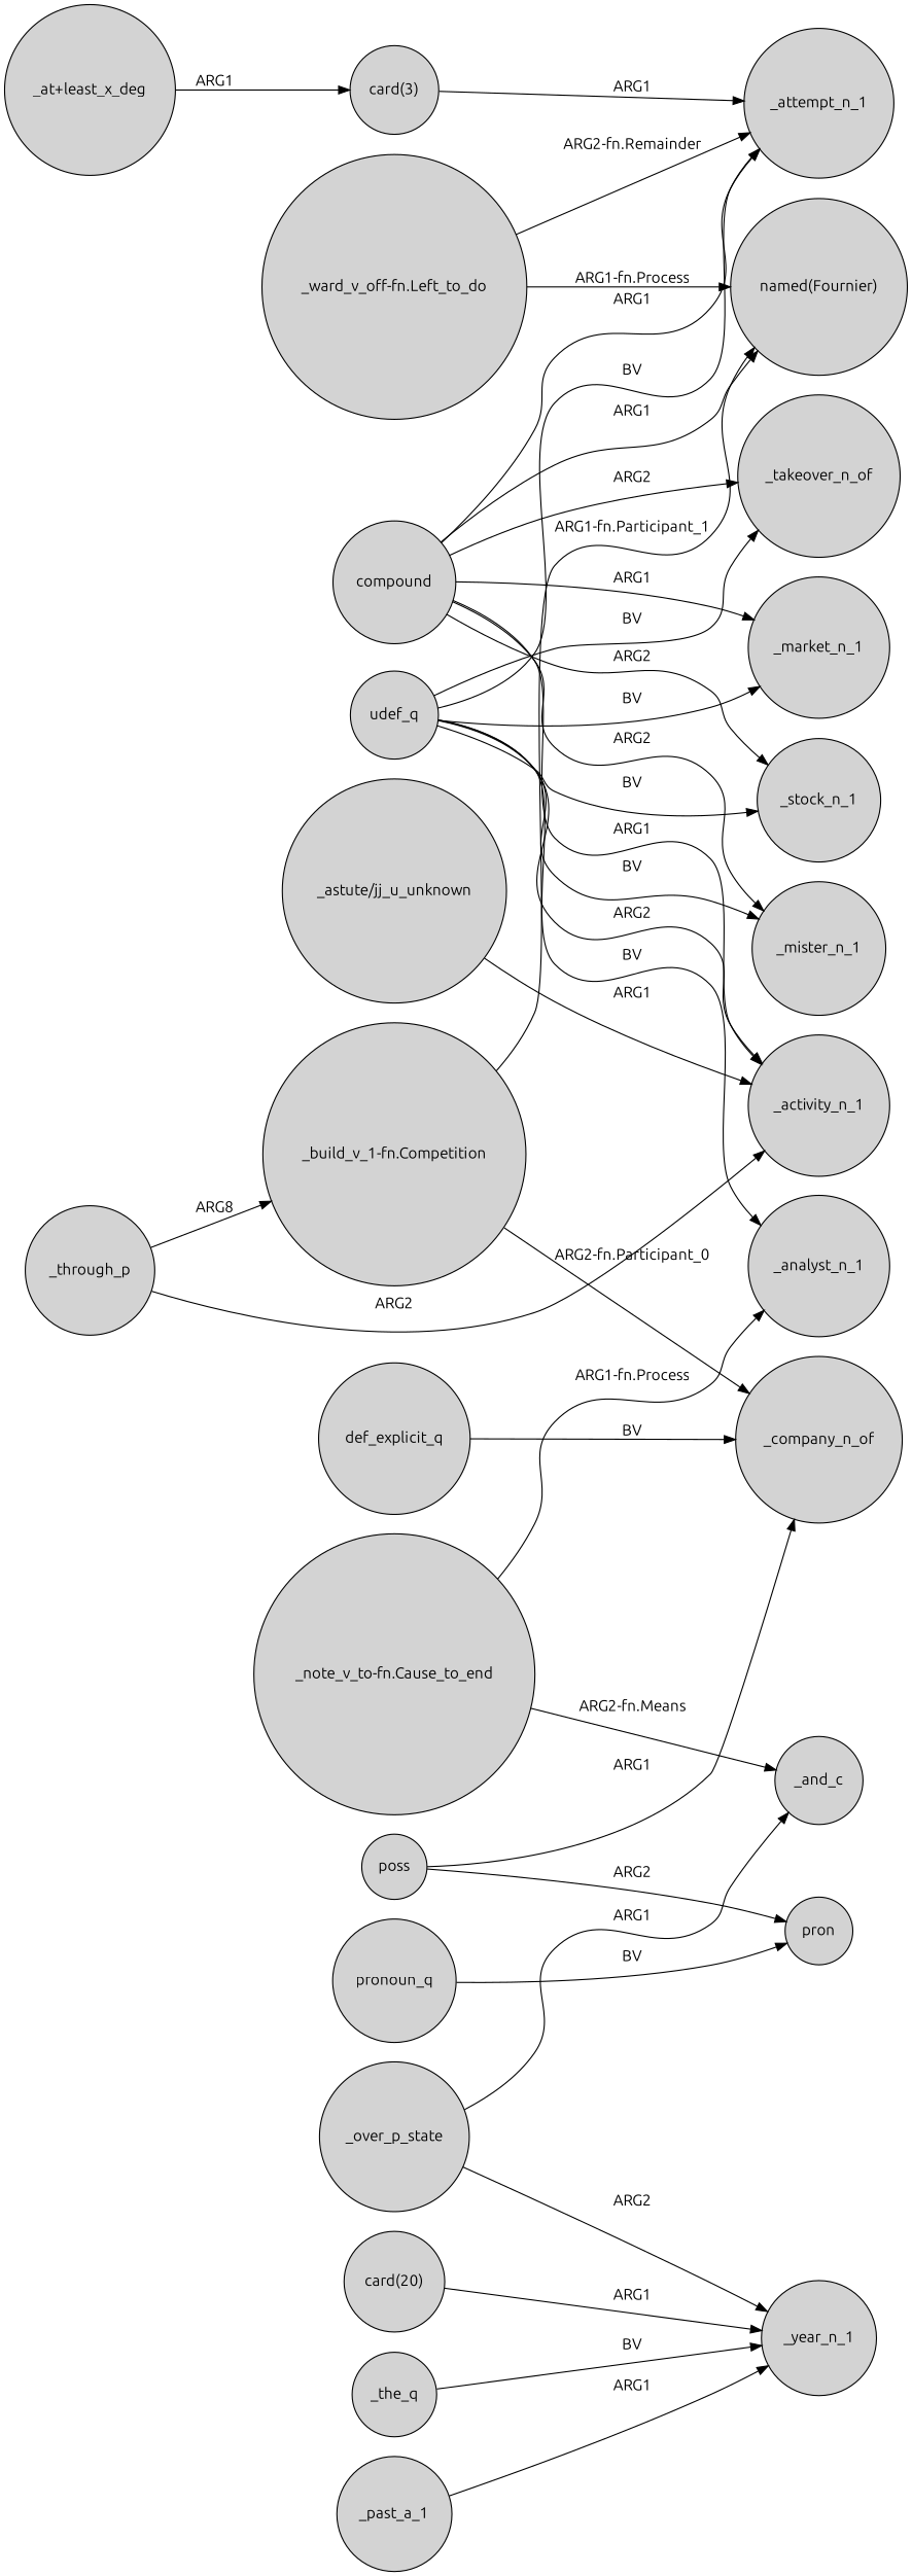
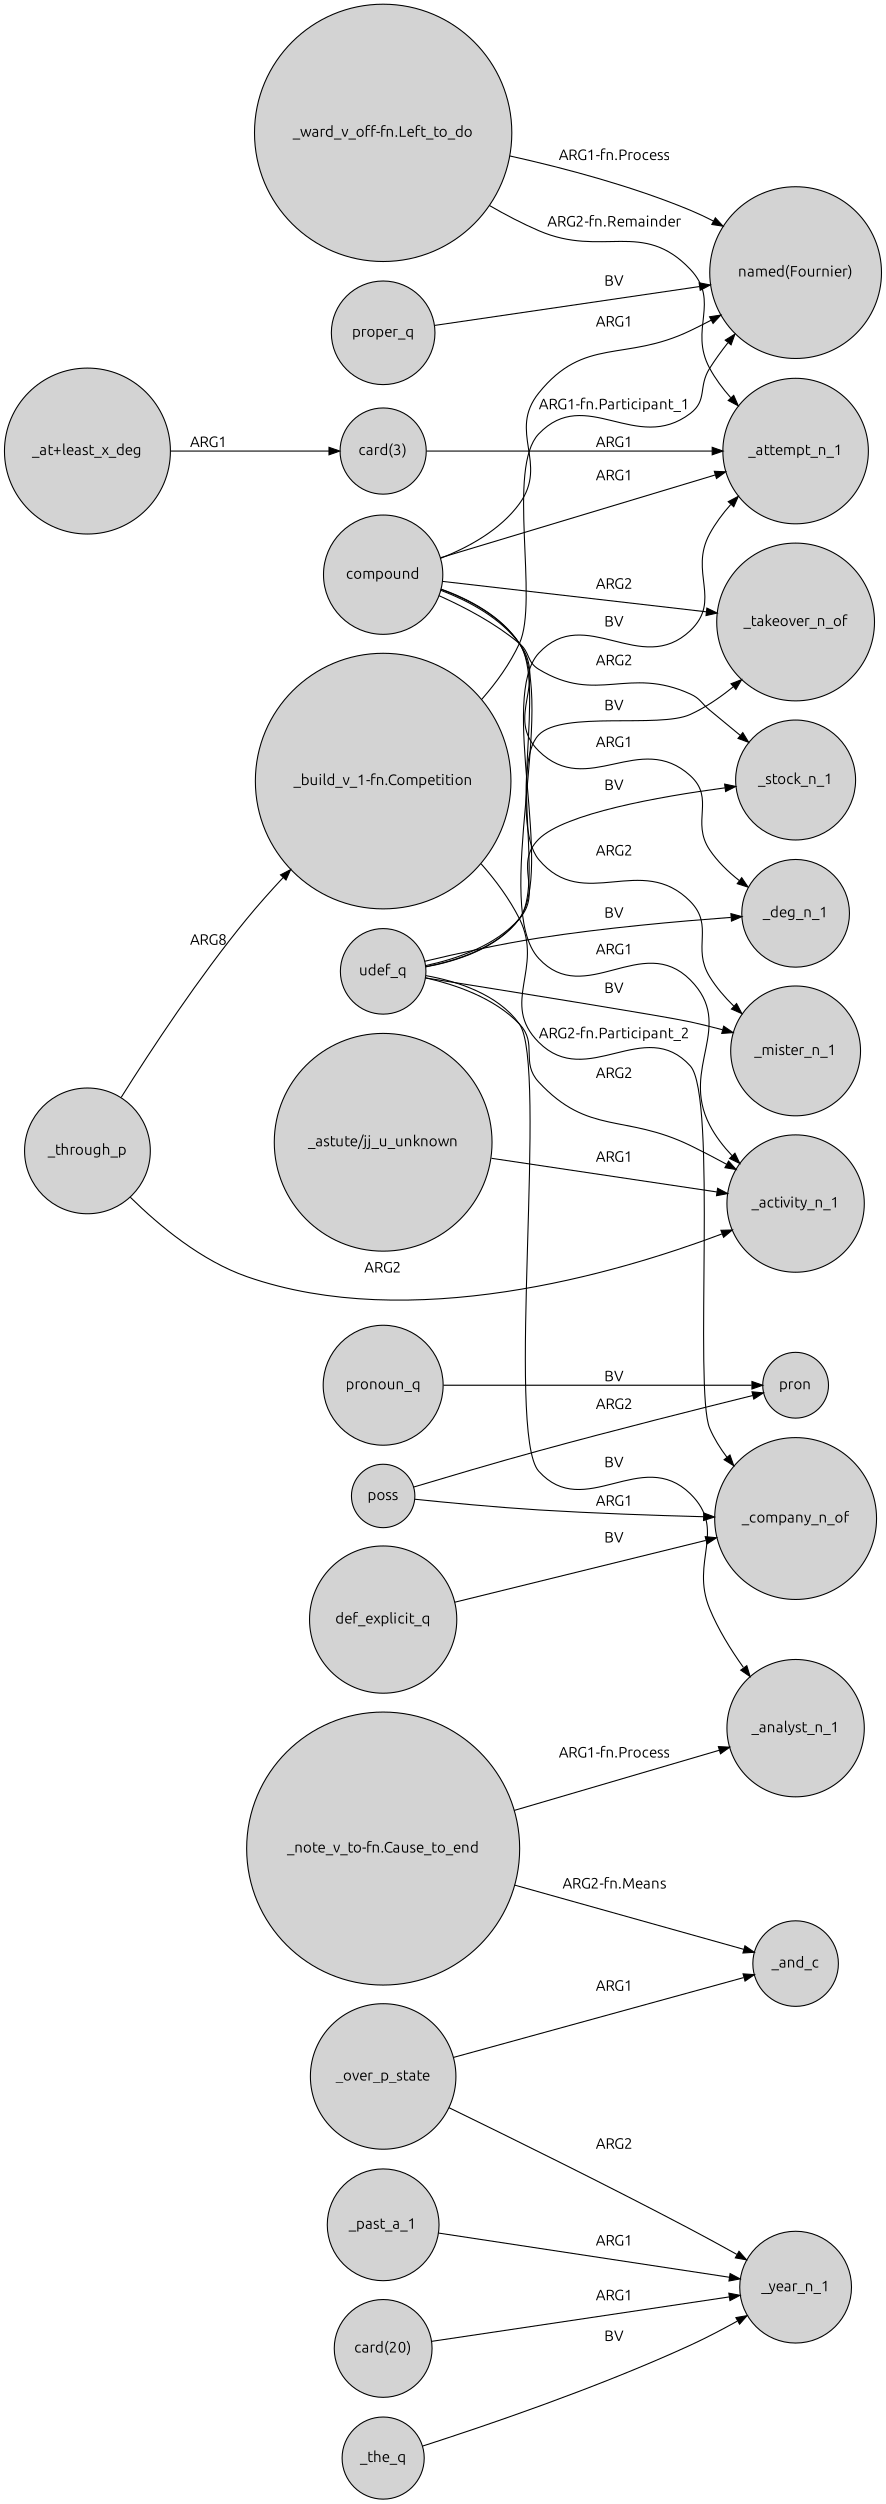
  digraph {
    fontname=Ubuntu
    rankdir=LR
    node [fontname=Ubuntu shape=circle style=filled]
    edge [fontname=Ubuntu]
    udef_q
-   _market_n_1
+   _market_n_1 [label=_deg_n_1]
    _mister_n_1
    _analyst_n_1
    _attempt_n_1
    _takeover_n_of
    _stock_n_1
    _activity_n_1
    compound
    "named(Fournier)"
+   proper_q
    "_note_v_to-fn.Cause_to_end"
    _and_c
    _over_p_state
    _year_n_1
    _through_p
    "_build_v_1-fn.Competition"
    _company_n_of
    pronoun_q
    pron
    poss
    "card(20)"
    _the_q
    "_ward_v_off-fn.Left_to_do"
    "_astute/jj_u_unknown"
    _past_a_1
    "_at+least_x_deg"
    "card(3)"
    def_explicit_q
    udef_q -> _market_n_1 [label=BV]
    udef_q -> _mister_n_1 [label=BV]
    udef_q -> _analyst_n_1 [label=BV]
    udef_q -> _attempt_n_1 [label=BV]
    udef_q -> _takeover_n_of [label=BV]
    udef_q -> _stock_n_1 [label=BV]
    udef_q -> _activity_n_1 [label=ARG2]
    compound -> _market_n_1 [label=ARG1]
    compound -> _mister_n_1 [label=ARG2]
    compound -> _attempt_n_1 [label=ARG1]
    compound -> _takeover_n_of [label=ARG2]
    compound -> _stock_n_1 [label=ARG2]
    compound -> _activity_n_1 [label=ARG1]
    compound -> "named(Fournier)" [label=ARG1]
+   proper_q -> "named(Fournier)" [label=BV]
    "_note_v_to-fn.Cause_to_end" -> _analyst_n_1 [label="ARG1-fn.Process"]
    "_note_v_to-fn.Cause_to_end" -> _and_c [label="ARG2-fn.Means"]
    _over_p_state -> _and_c [label=ARG1]
    _over_p_state -> _year_n_1 [label=ARG2]
    _through_p -> _activity_n_1 [label=ARG2]
    _through_p -> "_build_v_1-fn.Competition" [label=ARG8]
    "_build_v_1-fn.Competition" -> "named(Fournier)" [label="ARG1-fn.Participant_1"]
-   "_build_v_1-fn.Competition" -> _company_n_of [label="ARG2-fn.Participant_0"]
+   "_build_v_1-fn.Competition" -> _company_n_of [label="ARG2-fn.Participant_2"]
    pronoun_q -> pron [label=BV]
    poss -> _company_n_of [label=ARG1]
    poss -> pron [label=ARG2]
    "card(20)" -> _year_n_1 [label=ARG1]
    _the_q -> _year_n_1 [label=BV]
    "_ward_v_off-fn.Left_to_do" -> _attempt_n_1 [label="ARG2-fn.Remainder"]
    "_ward_v_off-fn.Left_to_do" -> "named(Fournier)" [label="ARG1-fn.Process"]
    "_astute/jj_u_unknown" -> _activity_n_1 [label=ARG1]
    _past_a_1 -> _year_n_1 [label=ARG1]
    "_at+least_x_deg" -> "card(3)" [label=ARG1]
    "card(3)" -> _attempt_n_1 [label=ARG1]
    def_explicit_q -> _company_n_of [label=BV]
  }
